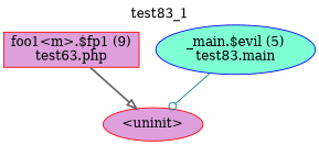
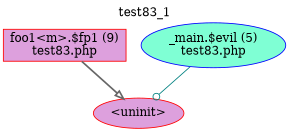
  digraph {
    label=test83_1
    labelloc=t
    node [color=red fillcolor=plum shape=ellipse style=filled]
-   n1 [label="foo1<m>.$fp1 (9)\ntest63.php" shape=box]
+   n1 [label="foo1<m>.$fp1 (9)\ntest83.php" shape=box]
    n2 [label="<uninit>"]
-   n3 [color=blue fillcolor=aquamarine label="_main.$evil (5)\ntest83.main"]
+   n3 [color=blue fillcolor=aquamarine label="_main.$evil (5)\ntest83.php"]
    n1 -> n2 [arrowhead=onormal color=gray40 style=bold]
    n3 -> n2 [arrowhead=odot color=teal style=solid]
  }
